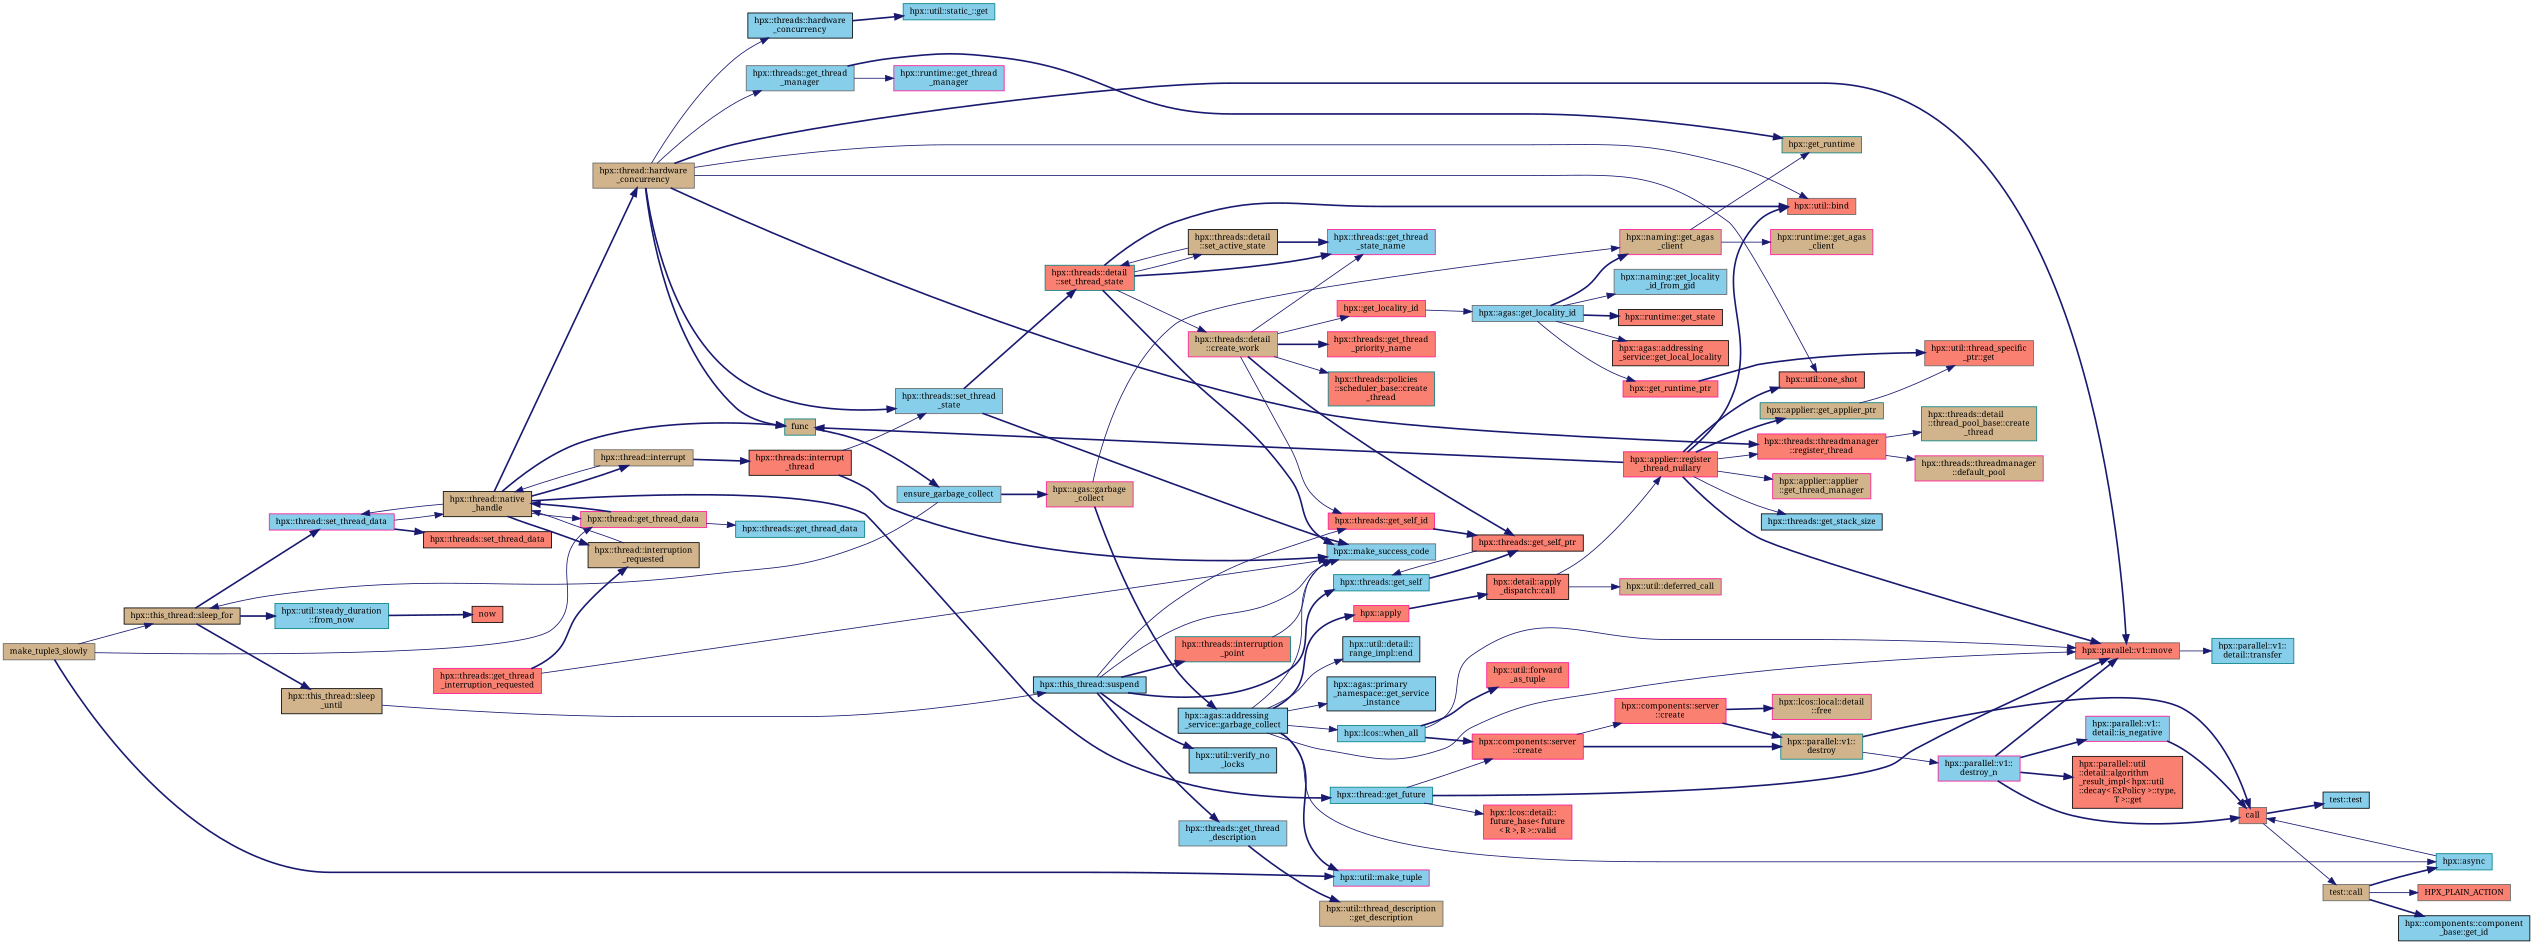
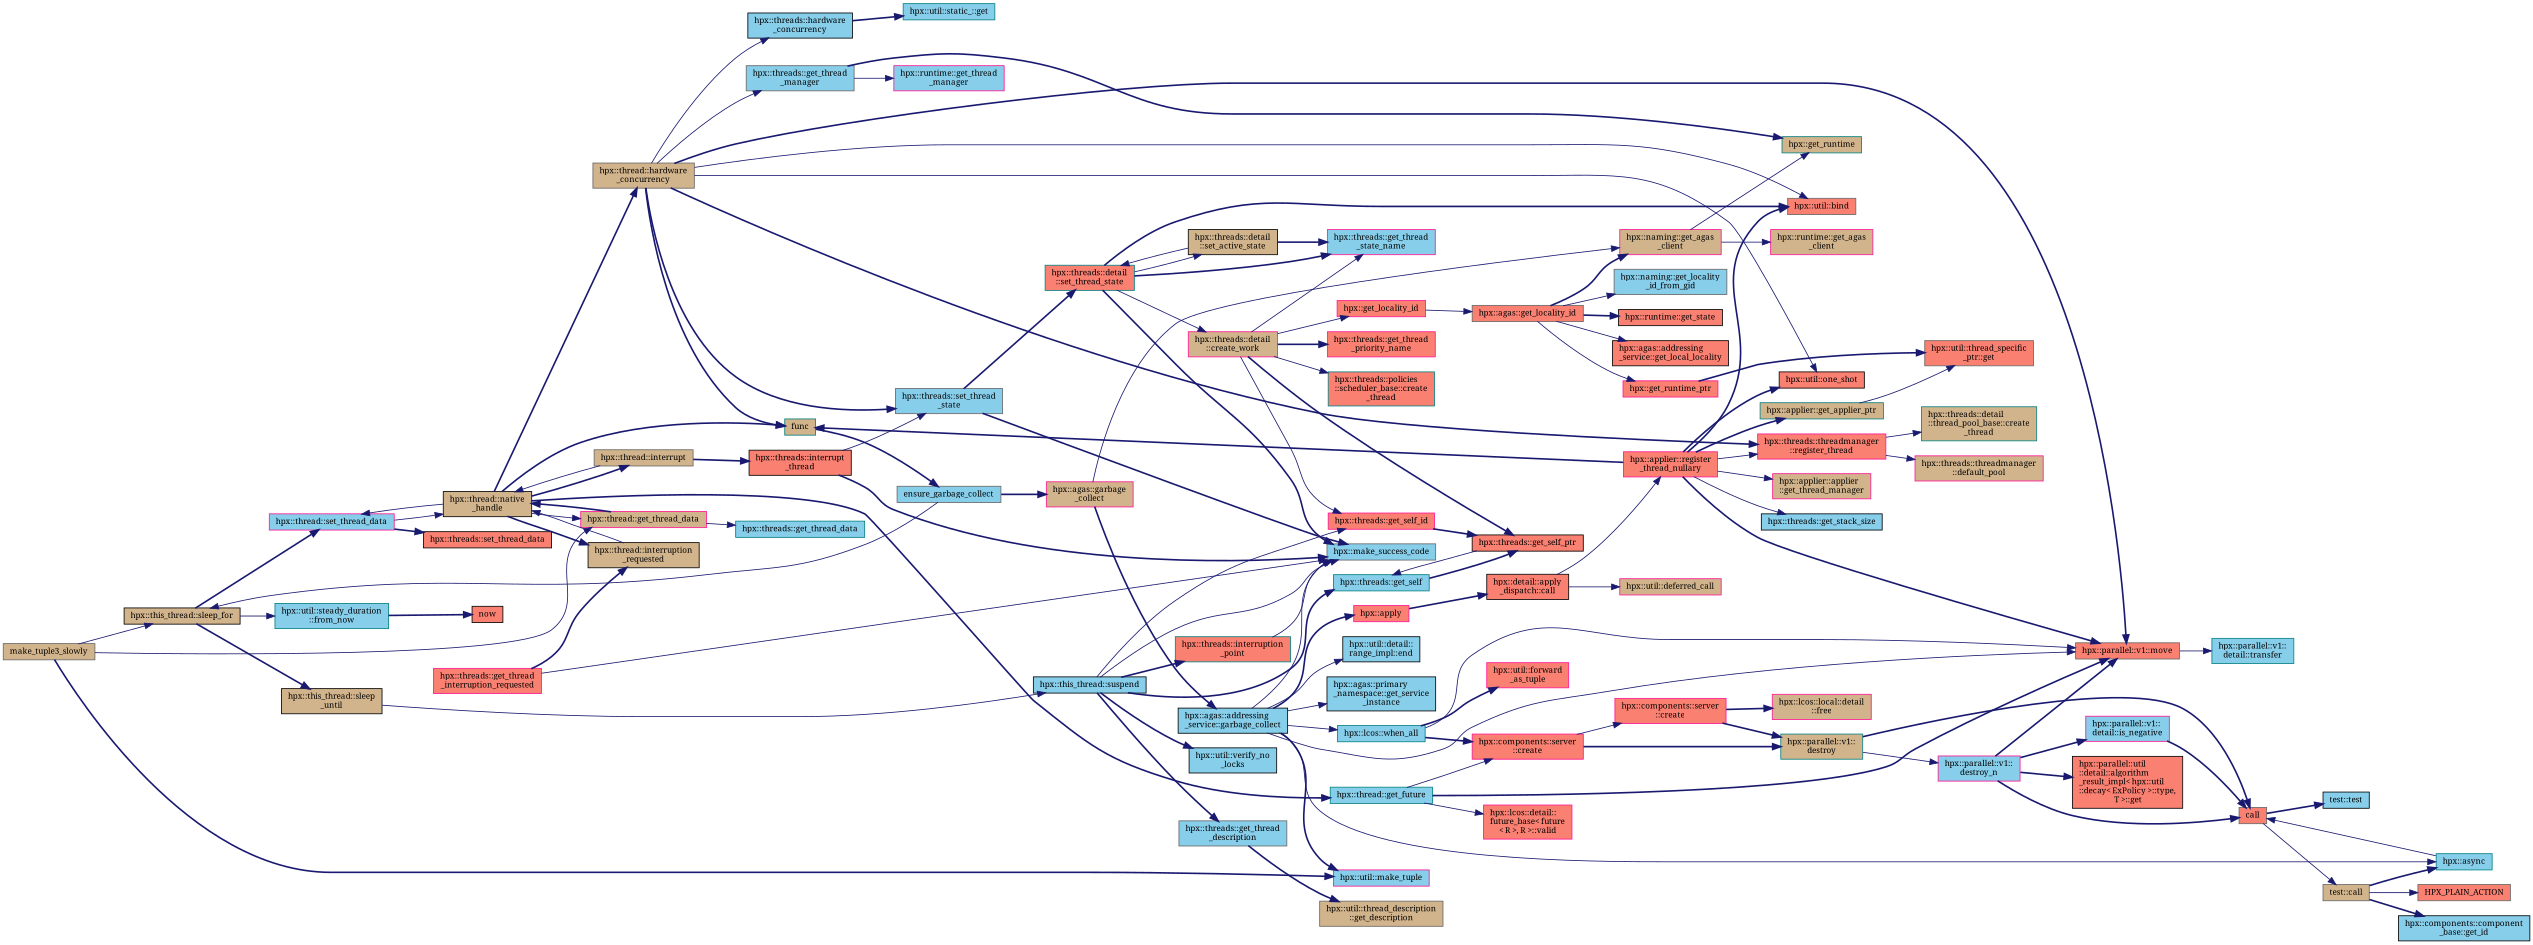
  digraph {
    fontname="Noto Serif"
    rankdir=LR
    node [color=deeppink fillcolor=skyblue fontname="Noto Serif" fontsize=10 shape=record style=filled]
    edge [color=midnightblue fontname="Noto Serif" fontsize=10 labelfontname=Helvetica labelfontsize=10 style=bold]
    n1 [color=gray40 fillcolor=tan fontcolor=black height=0.2 label=make_tuple3_slowly width=0.4]
    n2 [color=black fillcolor=tan height=0.2 label="hpx::this_thread::sleep_for" width=0.4]
    n3 [height=0.2 label="hpx::util::make_tuple" width=0.4]
    n4 [fillcolor=tan height=0.2 label="hpx::thread::get_thread_data" width=0.4]
    n5 [color=black fillcolor=tan height=0.2 label="hpx::this_thread::sleep\l_until" width=0.4]
    n6 [color=teal height=0.2 label="hpx::util::steady_duration\l::from_now" width=0.4]
    n7 [height=0.2 label="hpx::thread::set_thread_data" width=0.4]
    n8 [color=black height=0.2 label="hpx::this_thread::suspend" width=0.4]
    n9 [color=black fillcolor=salmon height=0.2 label=now width=0.4]
    n10 [color=teal height=0.2 label="hpx::threads::get_thread_data" width=0.4]
    n11 [color=black fillcolor=tan height=0.2 label="hpx::thread::native\l_handle" width=0.4]
    n12 [color=black fillcolor=salmon height=0.2 label="hpx::threads::set_thread_data" width=0.4]
    n13 [color=teal height=0.2 label="hpx::threads::get_self" width=0.4]
    n14 [fillcolor=salmon height=0.2 label="hpx::threads::get_self_id" width=0.4]
    n15 [color=teal fillcolor=salmon height=0.2 label="hpx::threads::interruption\l_point" width=0.4]
    n16 [color=gray40 height=0.2 label="hpx::make_success_code" width=0.4]
    n17 [color=black height=0.2 label="hpx::util::verify_no\l_locks" width=0.4]
    n18 [color=gray40 height=0.2 label="hpx::threads::get_thread\l_description" width=0.4]
    n19 [color=black fillcolor=salmon height=0.2 label="hpx::threads::get_self_ptr" width=0.4]
    n20 [color=gray40 fillcolor=tan height=0.2 label="hpx::util::thread_description\l::get_description" width=0.4]
    n21 [color=gray40 fillcolor=tan height=0.2 label="hpx::thread::hardware\l_concurrency" width=0.4]
    n22 [color=teal fillcolor=tan height=0.2 label=func width=0.4]
    n23 [color=gray40 fillcolor=tan height=0.2 label="hpx::thread::interrupt" width=0.4]
    n24 [color=black fillcolor=tan height=0.2 label="hpx::thread::interruption\l_requested" width=0.4]
    n25 [color=teal height=0.2 label="hpx::thread::get_future" width=0.4]
    n26 [color=black height=0.2 label="hpx::threads::hardware\l_concurrency" width=0.4]
    n27 [color=gray40 fillcolor=salmon height=0.2 label="hpx::util::bind" width=0.4]
    n28 [color=black fillcolor=salmon height=0.2 label="hpx::util::one_shot" width=0.4]
    n29 [color=gray40 fillcolor=salmon height=0.2 label="hpx::parallel::v1::move" width=0.4]
    n30 [fillcolor=salmon height=0.2 label="hpx::threads::threadmanager\l::register_thread" width=0.4]
    n31 [color=gray40 height=0.2 label="hpx::threads::get_thread\l_manager" width=0.4]
    n32 [color=gray40 height=0.2 label="hpx::threads::set_thread\l_state" width=0.4]
    n33 [color=gray40 height=0.2 label=ensure_garbage_collect width=0.4]
    n34 [color=black fillcolor=salmon height=0.2 label="hpx::threads::interrupt\l_thread" width=0.4]
    n35 [fillcolor=salmon height=0.2 label="hpx::components::server\l::create" width=0.4]
    n36 [fillcolor=salmon height=0.2 label="hpx::lcos::detail::\lfuture_base\< future\l\< R \>, R \>::valid" width=0.4]
    n37 [color=teal height=0.2 label="hpx::util::static_::get" width=0.4]
    n38 [color=teal height=0.2 label="hpx::parallel::v1::\ldetail::transfer" width=0.4]
    n39 [fillcolor=tan height=0.2 label="hpx::threads::threadmanager\l::default_pool" width=0.4]
    n40 [color=teal fillcolor=tan height=0.2 label="hpx::threads::detail\l::thread_pool_base::create\l_thread" width=0.4]
    n41 [color=teal fillcolor=tan height=0.2 label="hpx::get_runtime" width=0.4]
    n42 [height=0.2 label="hpx::runtime::get_thread\l_manager" width=0.4]
    n43 [color=teal fillcolor=salmon height=0.2 label="hpx::threads::detail\l::set_thread_state" width=0.4]
    n44 [fillcolor=tan height=0.2 label="hpx::agas::garbage\l_collect" width=0.4]
    n45 [fillcolor=tan height=0.2 label="hpx::naming::get_agas\l_client" width=0.4]
    n46 [color=black height=0.2 label="hpx::agas::addressing\l_service::garbage_collect" width=0.4]
    n47 [fillcolor=tan height=0.2 label="hpx::runtime::get_agas\l_client" width=0.4]
    n48 [color=black height=0.2 label="hpx::agas::primary\l_namespace::get_service\l_instance" width=0.4]
    n49 [color=black height=0.2 label="hpx::util::detail::\lrange_impl::end" width=0.4]
    n50 [fillcolor=salmon height=0.2 label="hpx::apply" width=0.4]
    n51 [color=teal height=0.2 label="hpx::async" width=0.4]
    n52 [color=teal height=0.2 label="hpx::lcos::when_all" width=0.4]
    n53 [color=black fillcolor=salmon height=0.2 label="hpx::detail::apply\l_dispatch::call" width=0.4]
    n54 [color=gray40 fillcolor=salmon height=0.2 label=call width=0.4]
    n55 [fillcolor=salmon height=0.2 label="hpx::util::forward\l_as_tuple" width=0.4]
    n56 [fillcolor=salmon height=0.2 label="hpx::applier::register\l_thread_nullary" width=0.4]
    n57 [fillcolor=tan height=0.2 label="hpx::util::deferred_call" width=0.4]
    n58 [color=teal fillcolor=tan height=0.2 label="hpx::applier::get_applier_ptr" width=0.4]
    n59 [color=black height=0.2 label="hpx::threads::get_stack_size" width=0.4]
    n60 [fillcolor=tan height=0.2 label="hpx::applier::applier\l::get_thread_manager" width=0.4]
    n61 [color=gray40 fillcolor=salmon height=0.2 label="hpx::util::thread_specific\l_ptr::get" width=0.4]
    n62 [color=black height=0.2 label="test::test" width=0.4]
    n63 [color=gray40 fillcolor=tan height=0.2 label="test::call" width=0.4]
    n64 [color=gray40 fillcolor=salmon height=0.2 label=HPX_PLAIN_ACTION width=0.4]
    n65 [color=black height=0.2 label="hpx::components::component\l_base::get_id" width=0.4]
    n66 [fillcolor=salmon height=0.2 label="hpx::components::server\l::create" width=0.4]
    n67 [color=teal fillcolor=tan height=0.2 label="hpx::parallel::v1::\ldestroy" width=0.4]
    n68 [fillcolor=tan height=0.2 label="hpx::lcos::local::detail\l::free" width=0.4]
    n69 [height=0.2 label="hpx::parallel::v1::\ldestroy_n" width=0.4]
    n70 [height=0.2 label="hpx::parallel::v1::\ldetail::is_negative" width=0.4]
    n71 [color=black fillcolor=salmon height=0.2 label="hpx::parallel::util\l::detail::algorithm\l_result_impl\< hpx::util\l::decay\< ExPolicy \>::type,\l T \>::get" width=0.4]
    n72 [height=0.2 label="hpx::threads::get_thread\l_state_name" width=0.4]
    n73 [color=black fillcolor=tan height=0.2 label="hpx::threads::detail\l::set_active_state" width=0.4]
    n74 [fillcolor=tan height=0.2 label="hpx::threads::detail\l::create_work" width=0.4]
    n75 [fillcolor=salmon height=0.2 label="hpx::threads::get_thread\l_priority_name" width=0.4]
    n76 [fillcolor=salmon height=0.2 label="hpx::get_locality_id" width=0.4]
    n77 [color=teal fillcolor=salmon height=0.2 label="hpx::threads::policies\l::scheduler_base::create\l_thread" width=0.4]
-   n78 [color=gray40 height=0.2 label="hpx::agas::get_locality_id" width=0.4]
+   n78 [color=gray40 fillcolor=salmon height=0.2 label="hpx::agas::get_locality_id" width=0.4]
    n79 [fillcolor=salmon height=0.2 label="hpx::get_runtime_ptr" width=0.4]
    n80 [color=black fillcolor=salmon height=0.2 label="hpx::runtime::get_state" width=0.4]
    n81 [color=black fillcolor=salmon height=0.2 label="hpx::agas::addressing\l_service::get_local_locality" width=0.4]
    n82 [color=gray40 height=0.2 label="hpx::naming::get_locality\l_id_from_gid" width=0.4]
    n83 [fillcolor=salmon height=0.2 label="hpx::threads::get_thread\l_interruption_requested" width=0.4]
    n1 -> n2 [style=solid]
    n1 -> n3
    n1 -> n4 [style=solid]
    n2 -> n5
-   n2 -> n6
+   n2 -> n6 [style=solid]
    n2 -> n7
    n4 -> n10 [style=solid]
    n4 -> n11
    n5 -> n8 [style=solid]
    n6 -> n9
    n7 -> n11 [style=solid]
    n7 -> n12
    n8 -> n13
    n8 -> n14 [style=solid]
    n8 -> n15
    n8 -> n16 [style=solid]
    n8 -> n17
    n8 -> n18
    n11 -> n4 [style=solid]
    n11 -> n7 [style=solid]
    n11 -> n21
    n11 -> n22
    n11 -> n23
    n11 -> n24
    n11 -> n25
    n13 -> n19
    n14 -> n19
    n15 -> n16 [style=solid]
    n18 -> n20
    n19 -> n13 [style=solid]
    n21 -> n22
    n21 -> n26 [style=solid]
    n21 -> n27 [style=solid]
    n21 -> n28 [style=solid]
    n21 -> n29
    n21 -> n30
    n21 -> n31 [style=solid]
    n21 -> n32
    n22 -> n33
    n23 -> n11 [style=solid]
    n23 -> n34
    n24 -> n11 [style=solid]
    n25 -> n29
    n25 -> n35 [style=solid]
    n25 -> n36 [style=solid]
    n26 -> n37
    n29 -> n38 [style=solid]
    n30 -> n39 [style=solid]
    n30 -> n40 [style=solid]
    n31 -> n41
    n31 -> n42 [style=solid]
    n32 -> n16
    n32 -> n43
    n33 -> n2 [style=solid]
    n33 -> n44
    n34 -> n16
    n34 -> n32 [style=solid]
    n35 -> n66 [style=solid]
    n35 -> n67
    n43 -> n16
    n43 -> n27
    n43 -> n72
    n43 -> n73 [style=solid]
    n43 -> n74 [style=solid]
    n44 -> n45 [style=solid]
    n44 -> n46
    n45 -> n41 [style=solid]
    n45 -> n47 [style=solid]
    n46 -> n3
    n46 -> n16 [style=solid]
    n46 -> n29 [style=solid]
    n46 -> n48 [style=solid]
    n46 -> n49 [style=solid]
    n46 -> n50
    n46 -> n51 [style=solid]
    n46 -> n52 [style=solid]
    n50 -> n53
    n51 -> n54 [style=solid]
    n52 -> n29 [style=solid]
    n52 -> n35
    n52 -> n55
    n53 -> n56 [style=solid]
    n53 -> n57 [style=solid]
    n54 -> n62
    n54 -> n63 [style=solid]
    n56 -> n22
    n56 -> n27
    n56 -> n28
    n56 -> n29
    n56 -> n30 [style=solid]
    n56 -> n58
    n56 -> n59 [style=solid]
    n56 -> n60 [style=solid]
    n58 -> n61 [style=solid]
    n63 -> n51
    n63 -> n64 [style=solid]
    n63 -> n65
    n66 -> n67
    n66 -> n68
    n67 -> n54
    n67 -> n69 [style=solid]
    n69 -> n29
    n69 -> n54
    n69 -> n70
    n69 -> n71
    n70 -> n54
    n73 -> n43 [style=solid]
    n73 -> n72
    n74 -> n14 [style=solid]
    n74 -> n19
    n74 -> n72 [style=solid]
    n74 -> n75
    n74 -> n76 [style=solid]
    n74 -> n77 [style=solid]
    n76 -> n78 [style=solid]
    n78 -> n45
    n78 -> n79 [style=solid]
    n78 -> n80
    n78 -> n81 [style=solid]
    n78 -> n82 [style=solid]
    n79 -> n61
    n83 -> n16 [style=solid]
    n83 -> n24
  }
